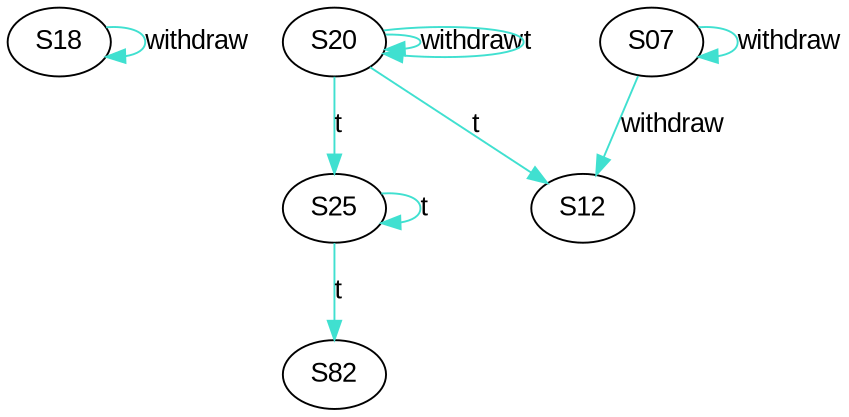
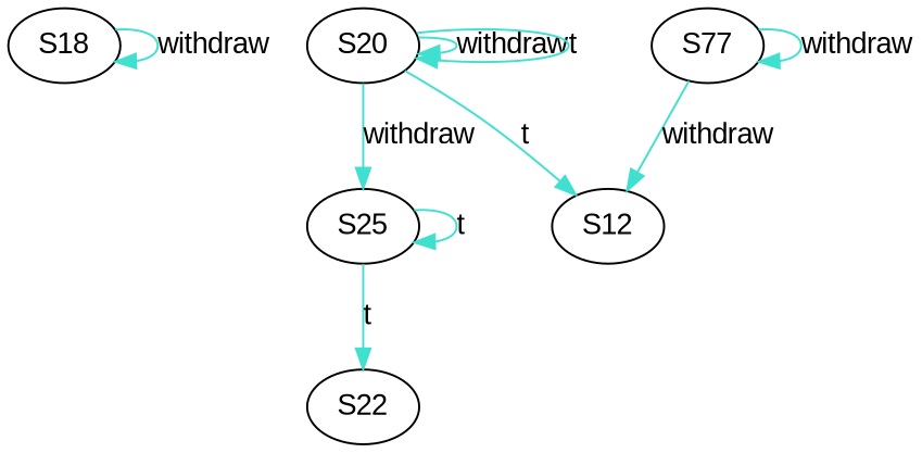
  digraph {
    fontname="Liberation Sans"
    node [fontname="Liberation Sans"]
    edge [color=turquoise fontname="Liberation Sans"]
    S18
    S20
    S25
    S12
-   S22 [label=S82]
-   S07
+   S22
+   S07 [label=S77]
    S18 -> S18 [label=withdraw]
    S20 -> S20 [label=withdraw]
    S20 -> S20 [label=t]
-   S20 -> S25 [label=t]
+   S20 -> S25 [label=withdraw]
    S20 -> S12 [label=t]
    S25 -> S25 [label=t]
    S25 -> S22 [label=t]
    S07 -> S12 [label=withdraw]
    S07 -> S07 [label=withdraw]
  }
